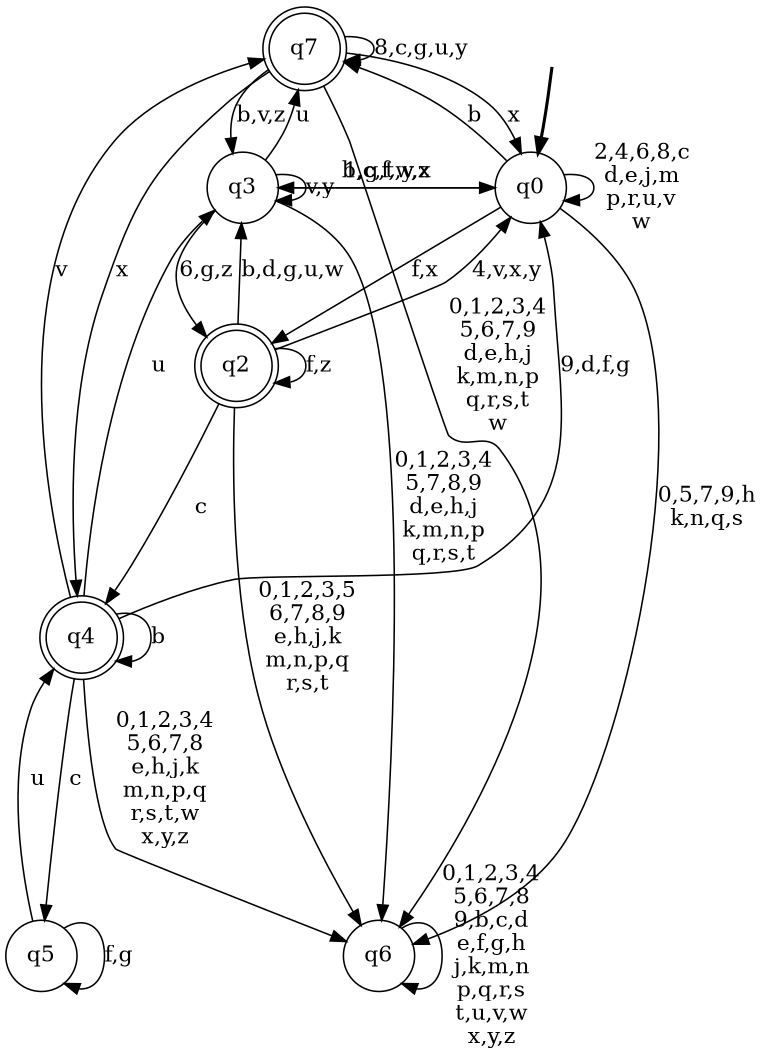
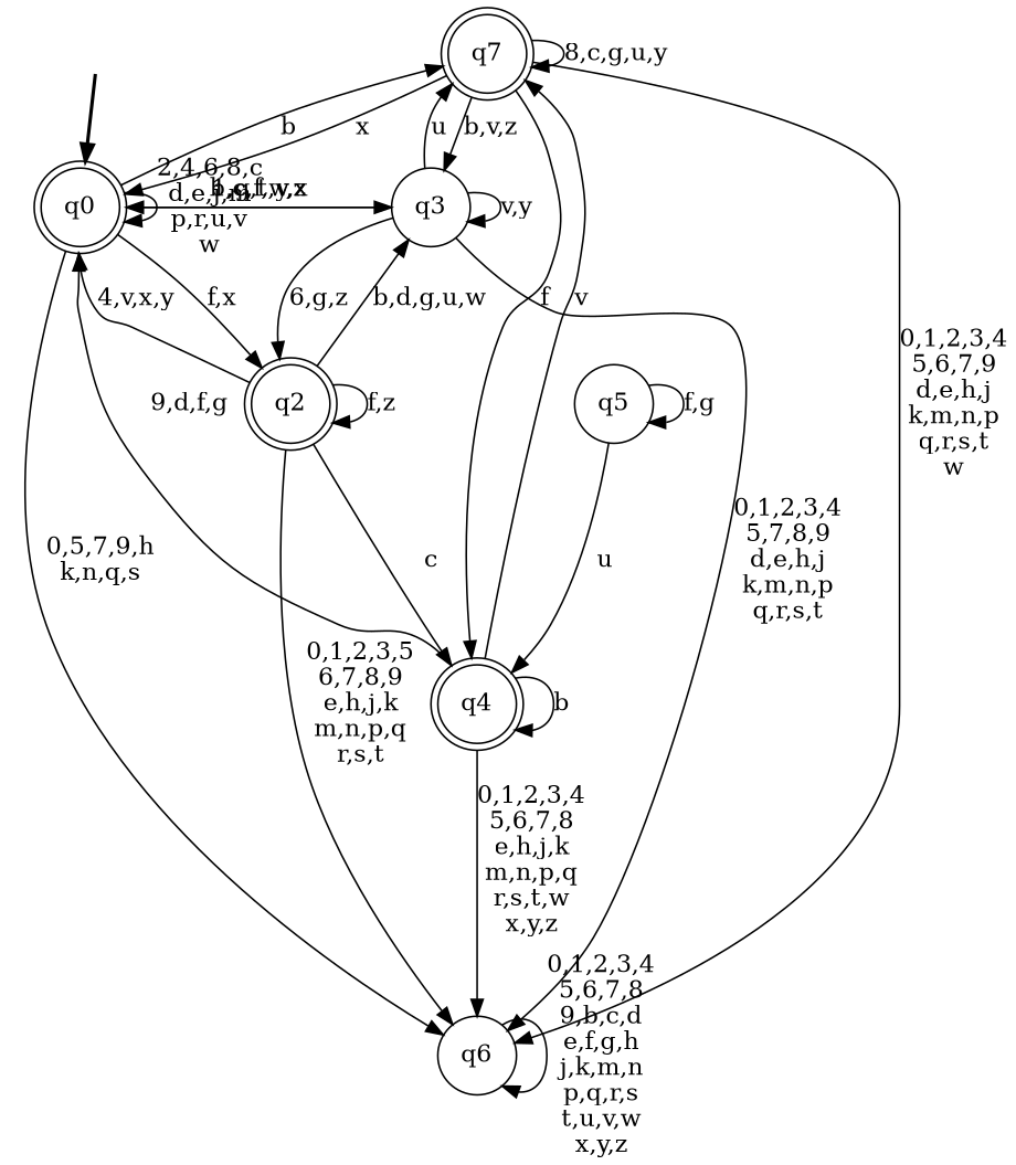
  digraph {
    fontname="DejaVu Serif"
    rankdir=TB
    node [fontname="DejaVu Serif" shape=doublecircle style="rounded,filled" color=black fillcolor=white]
    edge [fontname="DejaVu Serif"]
    __start0 [height=0 shape=none style=invis width=0 color="" fillcolor=""]
-   n2 [label=q0 shape=circle]
+   n2 [label=q0]
    n3 [label=q7]
    n4 [label=q2]
    n5 [label=q3 shape=circle style=filled]
    n6 [label=q6 shape=circle style=filled]
    n7 [label=q4]
    n8 [label=q5 shape=circle style=filled]
    subgraph cluster_1 {
      nodesep=0.15
      ranksep=0.15
      style=invis
      __start0
      n2
    }
    __start0 -> n2 [penwidth=2]
    n2 -> n2 [label="2,4,6,8,c\nd,e,j,m\np,r,u,v\nw"]
    n2 -> n3 [label=b]
    n2 -> n4 [label="f,x"]
    n2 -> n5 [label="1,g,t,y,z"]
    n2 -> n6 [label="0,5,7,9,h\nk,n,q,s"]
    n3 -> n2 [label=x]
    n3 -> n3 [label="8,c,g,u,y"]
    n3 -> n5 [label="b,v,z"]
    n3 -> n6 [label="0,1,2,3,4\n5,6,7,9\nd,e,h,j\nk,m,n,p\nq,r,s,t\nw"]
-   n3 -> n7 [label=x]
+   n3 -> n7 [label=f]
    n4 -> n2 [label="4,v,x,y"]
    n4 -> n4 [label="f,z"]
    n4 -> n5 [label="b,d,g,u,w"]
    n4 -> n6 [label="0,1,2,3,5\n6,7,8,9\ne,h,j,k\nm,n,p,q\nr,s,t"]
    n4 -> n7 [label=c]
    n5 -> n2 [label="b,c,f,w,x"]
    n5 -> n3 [label=u]
    n5 -> n4 [label="6,g,z"]
    n5 -> n5 [label="v,y"]
    n5 -> n6 [label="0,1,2,3,4\n5,7,8,9\nd,e,h,j\nk,m,n,p\nq,r,s,t"]
    n6 -> n6 [label="0,1,2,3,4\n5,6,7,8\n9,b,c,d\ne,f,g,h\nj,k,m,n\np,q,r,s\nt,u,v,w\nx,y,z"]
    n7 -> n2 [label="9,d,f,g"]
    n7 -> n3 [label=v]
-   n7 -> n5 [label=u]
    n7 -> n6 [label="0,1,2,3,4\n5,6,7,8\ne,h,j,k\nm,n,p,q\nr,s,t,w\nx,y,z"]
    n7 -> n7 [label=b]
-   n7 -> n8 [label=c]
    n8 -> n7 [label=u]
    n8 -> n8 [label="f,g"]
  }
